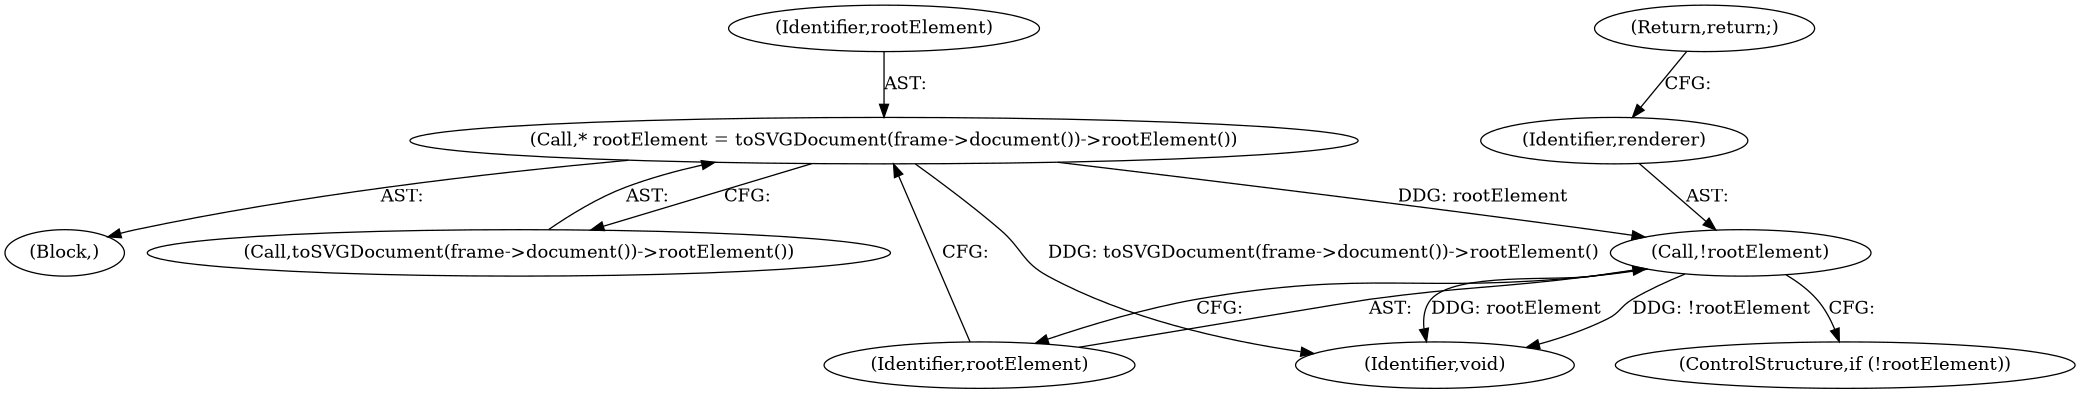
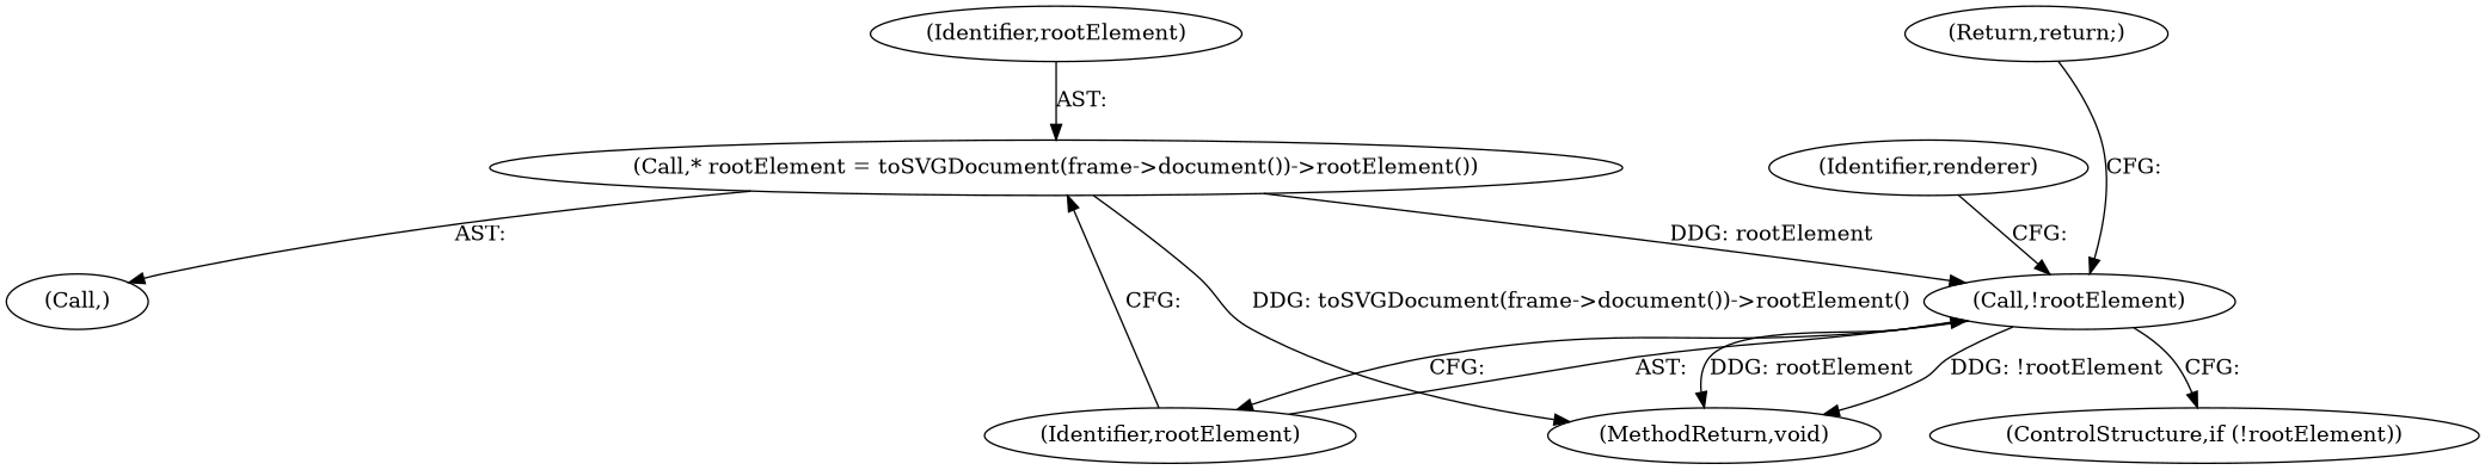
  digraph {
    n1 [label="(Call,* rootElement = toSVGDocument(frame->document())->rootElement())"]
    n2 [label="(Call,!rootElement)"]
-   n3 [label="(Call,toSVGDocument(frame->document())->rootElement())"]
-   n4 [label="(Block,)"]
-   n5 [label="(Identifier,void)"]
+   n4 [label="(Call,)"]
+   n5 [label="(MethodReturn,void)"]
    n6 [label="(Identifier,rootElement)"]
    n7 [label="(ControlStructure,if (!rootElement))"]
    n8 [label="(Identifier,rootElement)"]
    n9 [label="(Return,return;)"]
    n10 [label="(Identifier,renderer)"]
    n1 -> n2 [label="DDG: rootElement"]
-   n1 -> n3 [label="CFG: "]
    n1 -> n4 [label="AST: "]
    n1 -> n5 [label="DDG: toSVGDocument(frame->document())->rootElement()"]
    n2 -> n5 [label="DDG: !rootElement"]
    n2 -> n5 [label="DDG: rootElement"]
    n2 -> n6 [label="CFG: "]
    n2 -> n7 [label="CFG: "]
-   n3 -> n1 [label="AST: "]
    n6 -> n1 [label="CFG: "]
    n6 -> n2 [label="AST: "]
    n8 -> n1 [label="AST: "]
-   n9 -> n10 [label="CFG: "]
-   n10 -> n2 [label="AST: "]
+   n9 -> n2 [label="CFG: "]
+   n10 -> n2 [label="CFG: "]
  }
